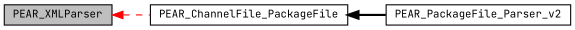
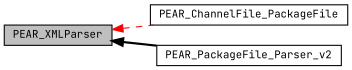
  digraph {
    fontname="JetBrains Mono"
    rankdir=LR
    node [color=black fillcolor=white fontname="JetBrains Mono" fontsize=10 shape=record style=filled]
    edge [dir=back fontname="JetBrains Mono" fontsize=10 labelfontname=Helvetica labelfontsize=10]
    n1 [fillcolor=grey75 fontcolor=black height=0.2 label=PEAR_XMLParser width=0.4]
    n2 [height=0.2 label=PEAR_ChannelFile_PackageFile width=0.4]
    n3 [height=0.2 label=PEAR_PackageFile_Parser_v2 width=0.4]
    n1 -> n2 [color=red style=dashed]
-   n2 -> n3 [color=black style=bold]
+   n1 -> n3 [color=black style=bold]
  }
